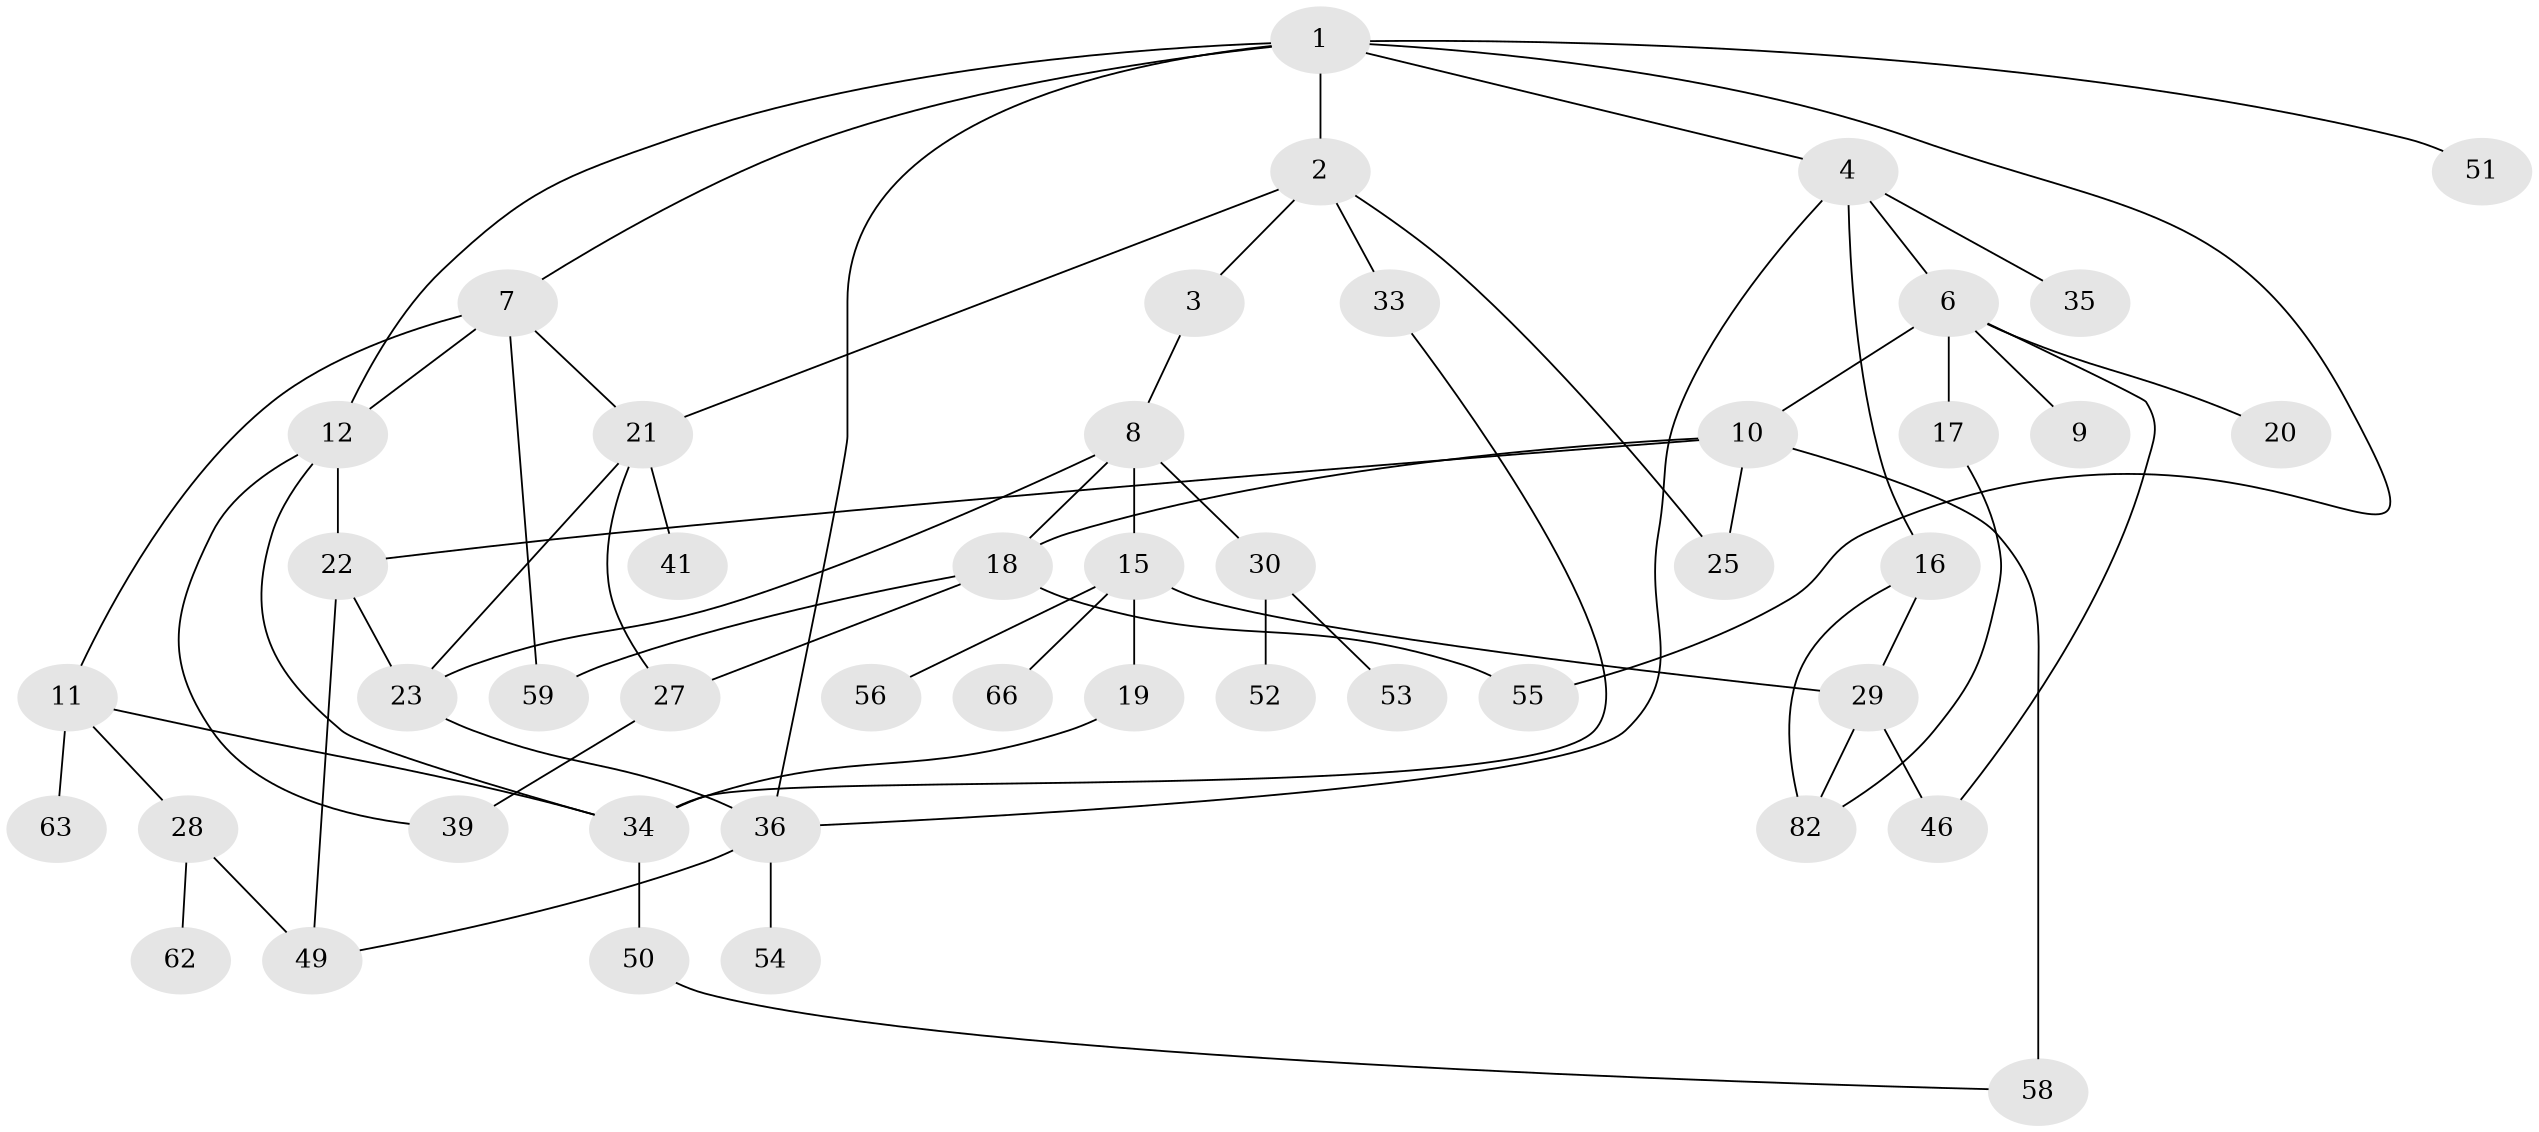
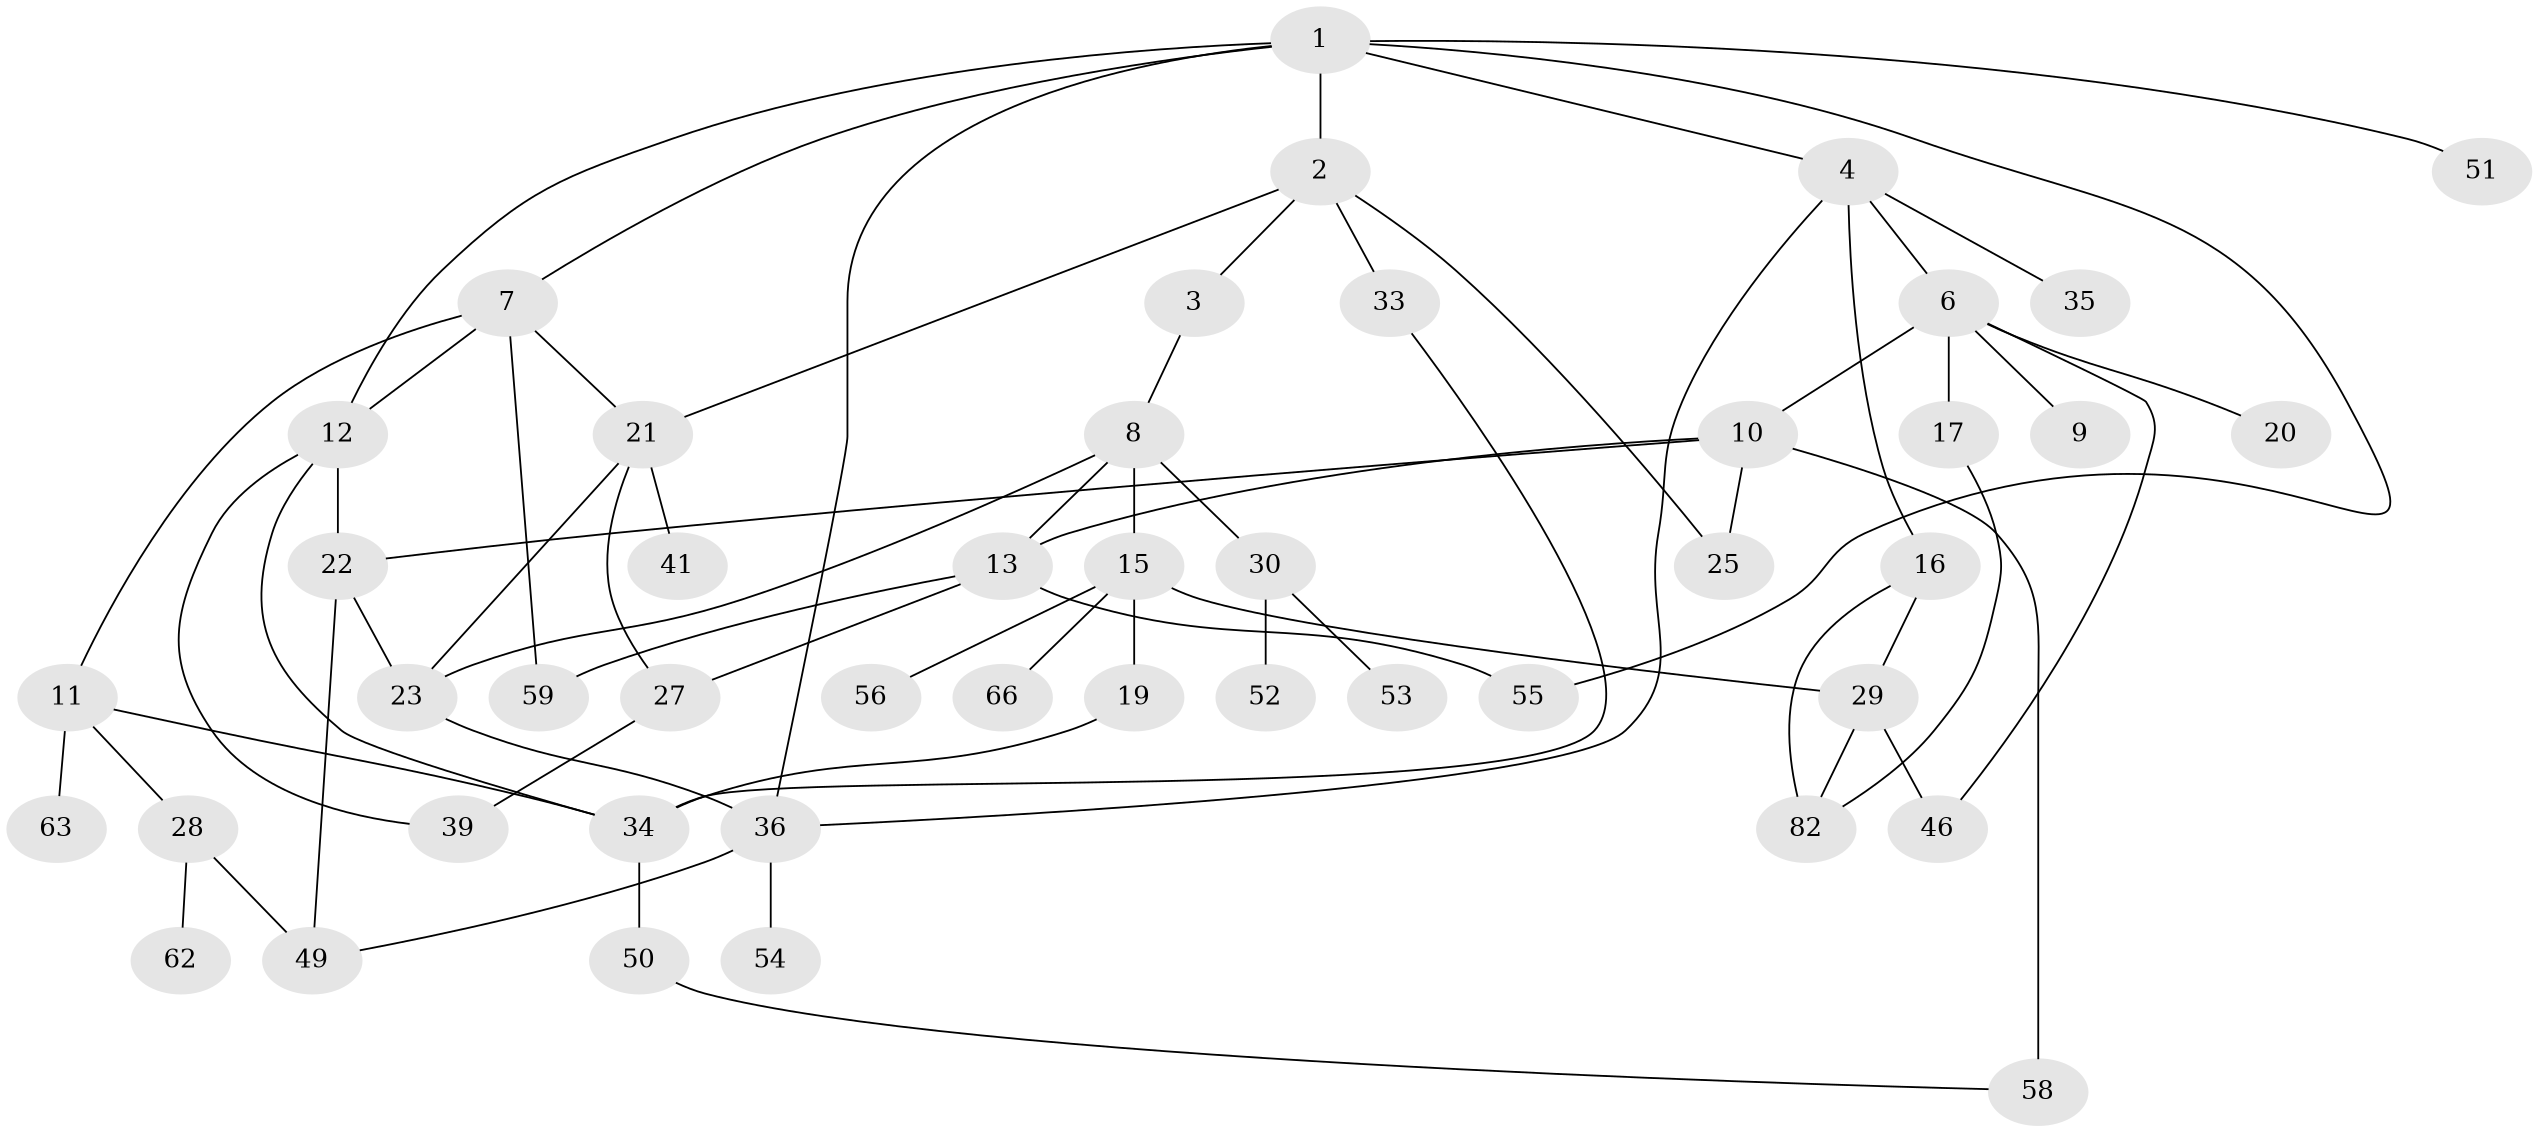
  graph {
    node [color=gray90 style=filled]
    1 [super="+5"]
    2 [super="+31"]
    4 [super="+13"]
    7 [super="+65"]
    12 [super="+24"]
    36
    51
    55
    3
    21 [super="+40"]
    25
    33
    6
    16
    35
    11 [super="+43"]
    59
    22
    34
    39 [super="+57"]
    49
    54
    8 [super="+14"]
    23 [super="+45"]
    27 [super="+48"]
    41
    15 [super="+61"]
-   18 [super="+26"]
+   18 [super="+26" label=13]
    30 [super="+47"]
    9 [super="+38"]
    10 [super="+60"]
    17 [super="+37"]
    20
    46
    29 [super="+44"]
    n36 [label=82]
    58
    28 [super="+42"]
    63
    19
    56
    66
    52
    53 [super="+67"]
    62
    50 [super="+64"]
    1 -- 2
    1 -- 4
    1 -- 7
    1 -- 12
    1 -- 36
    1 -- 51
    1 -- 55
    2 -- 3
    2 -- 21
    2 -- 25
    2 -- 33
    4 -- 36
    4 -- 6
    4 -- 16
    4 -- 35
    7 -- 12
    7 -- 21
    7 -- 11
    7 -- 59
    12 -- 22
    12 -- 34
    12 -- 39
    36 -- 49
    36 -- 54
    3 -- 8
    21 -- 23
    21 -- 27
    21 -- 41 [weight=2]
    33 -- 34
    6 -- 9
    6 -- 10
    6 -- 17
    6 -- 20
    6 -- 46
    16 -- 29
    16 -- n36
    11 -- 34
    11 -- 28
    11 -- 63
    22 -- 49
    22 -- 23
    34 -- 50 [weight=2]
    8 -- 23
    8 -- 15
    8 -- 18
    8 -- 30
    23 -- 36
    27 -- 39
    15 -- 29
    15 -- 19
    15 -- 56
    15 -- 66
    18 -- 55
    18 -- 59
    18 -- 27
    30 -- 52
    30 -- 53
    10 -- 25
    10 -- 22
    10 -- 18
    10 -- 58 [weight=2]
    17 -- n36
    29 -- 46
    29 -- n36
    28 -- 49
    28 -- 62
    19 -- 34
    50 -- 58
  }
